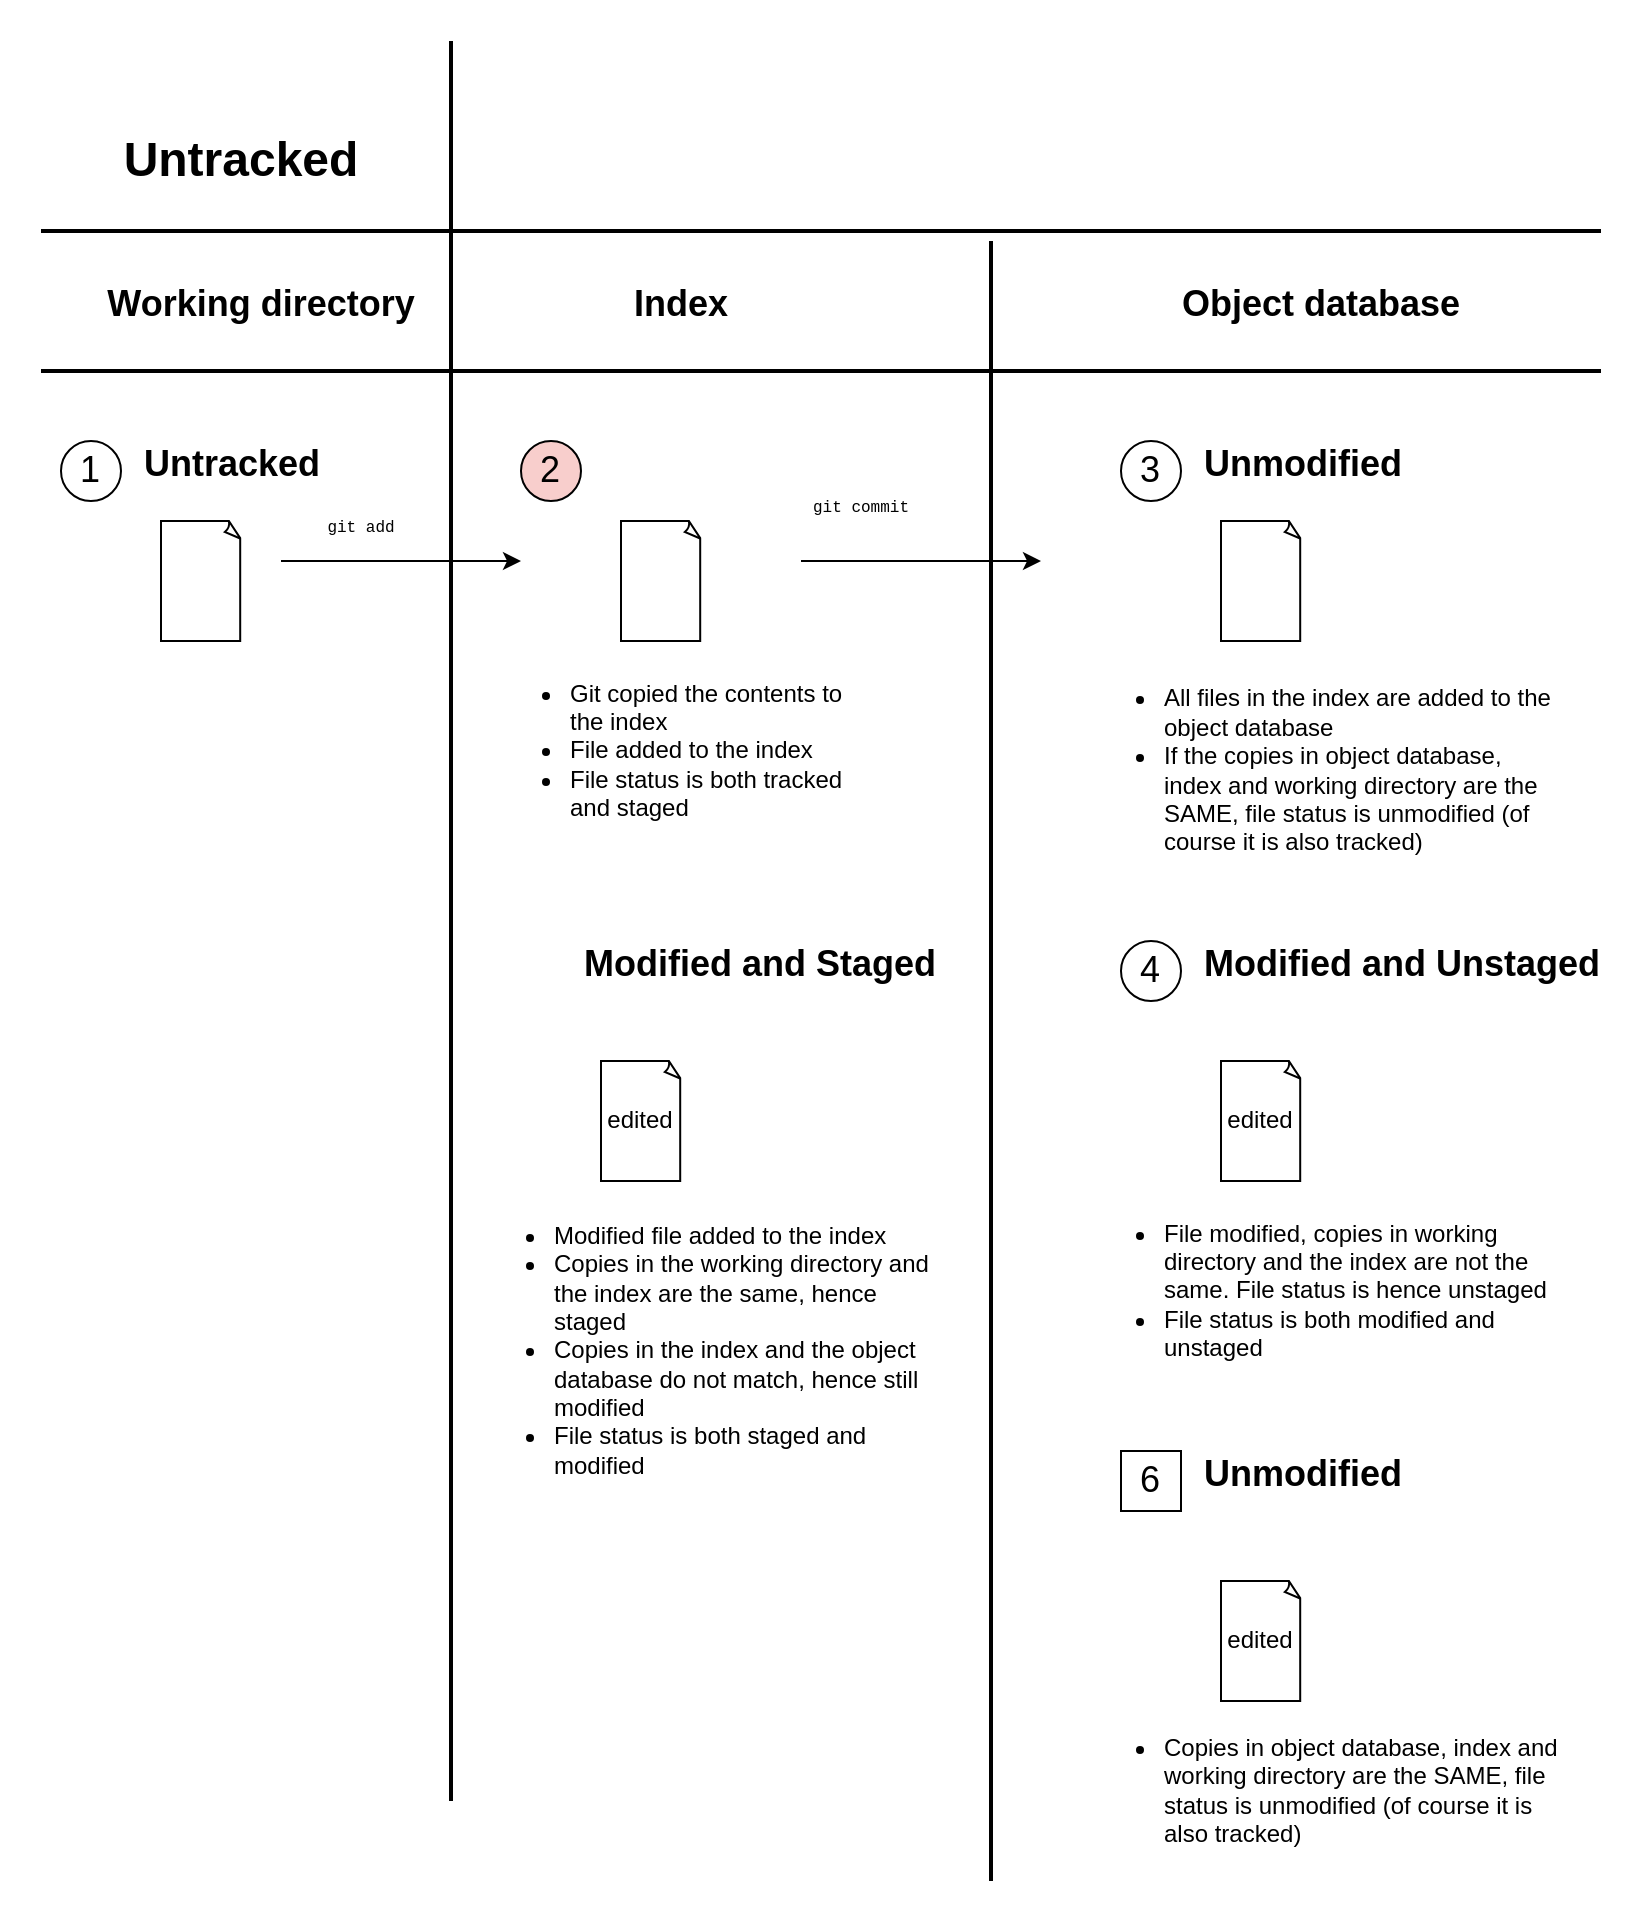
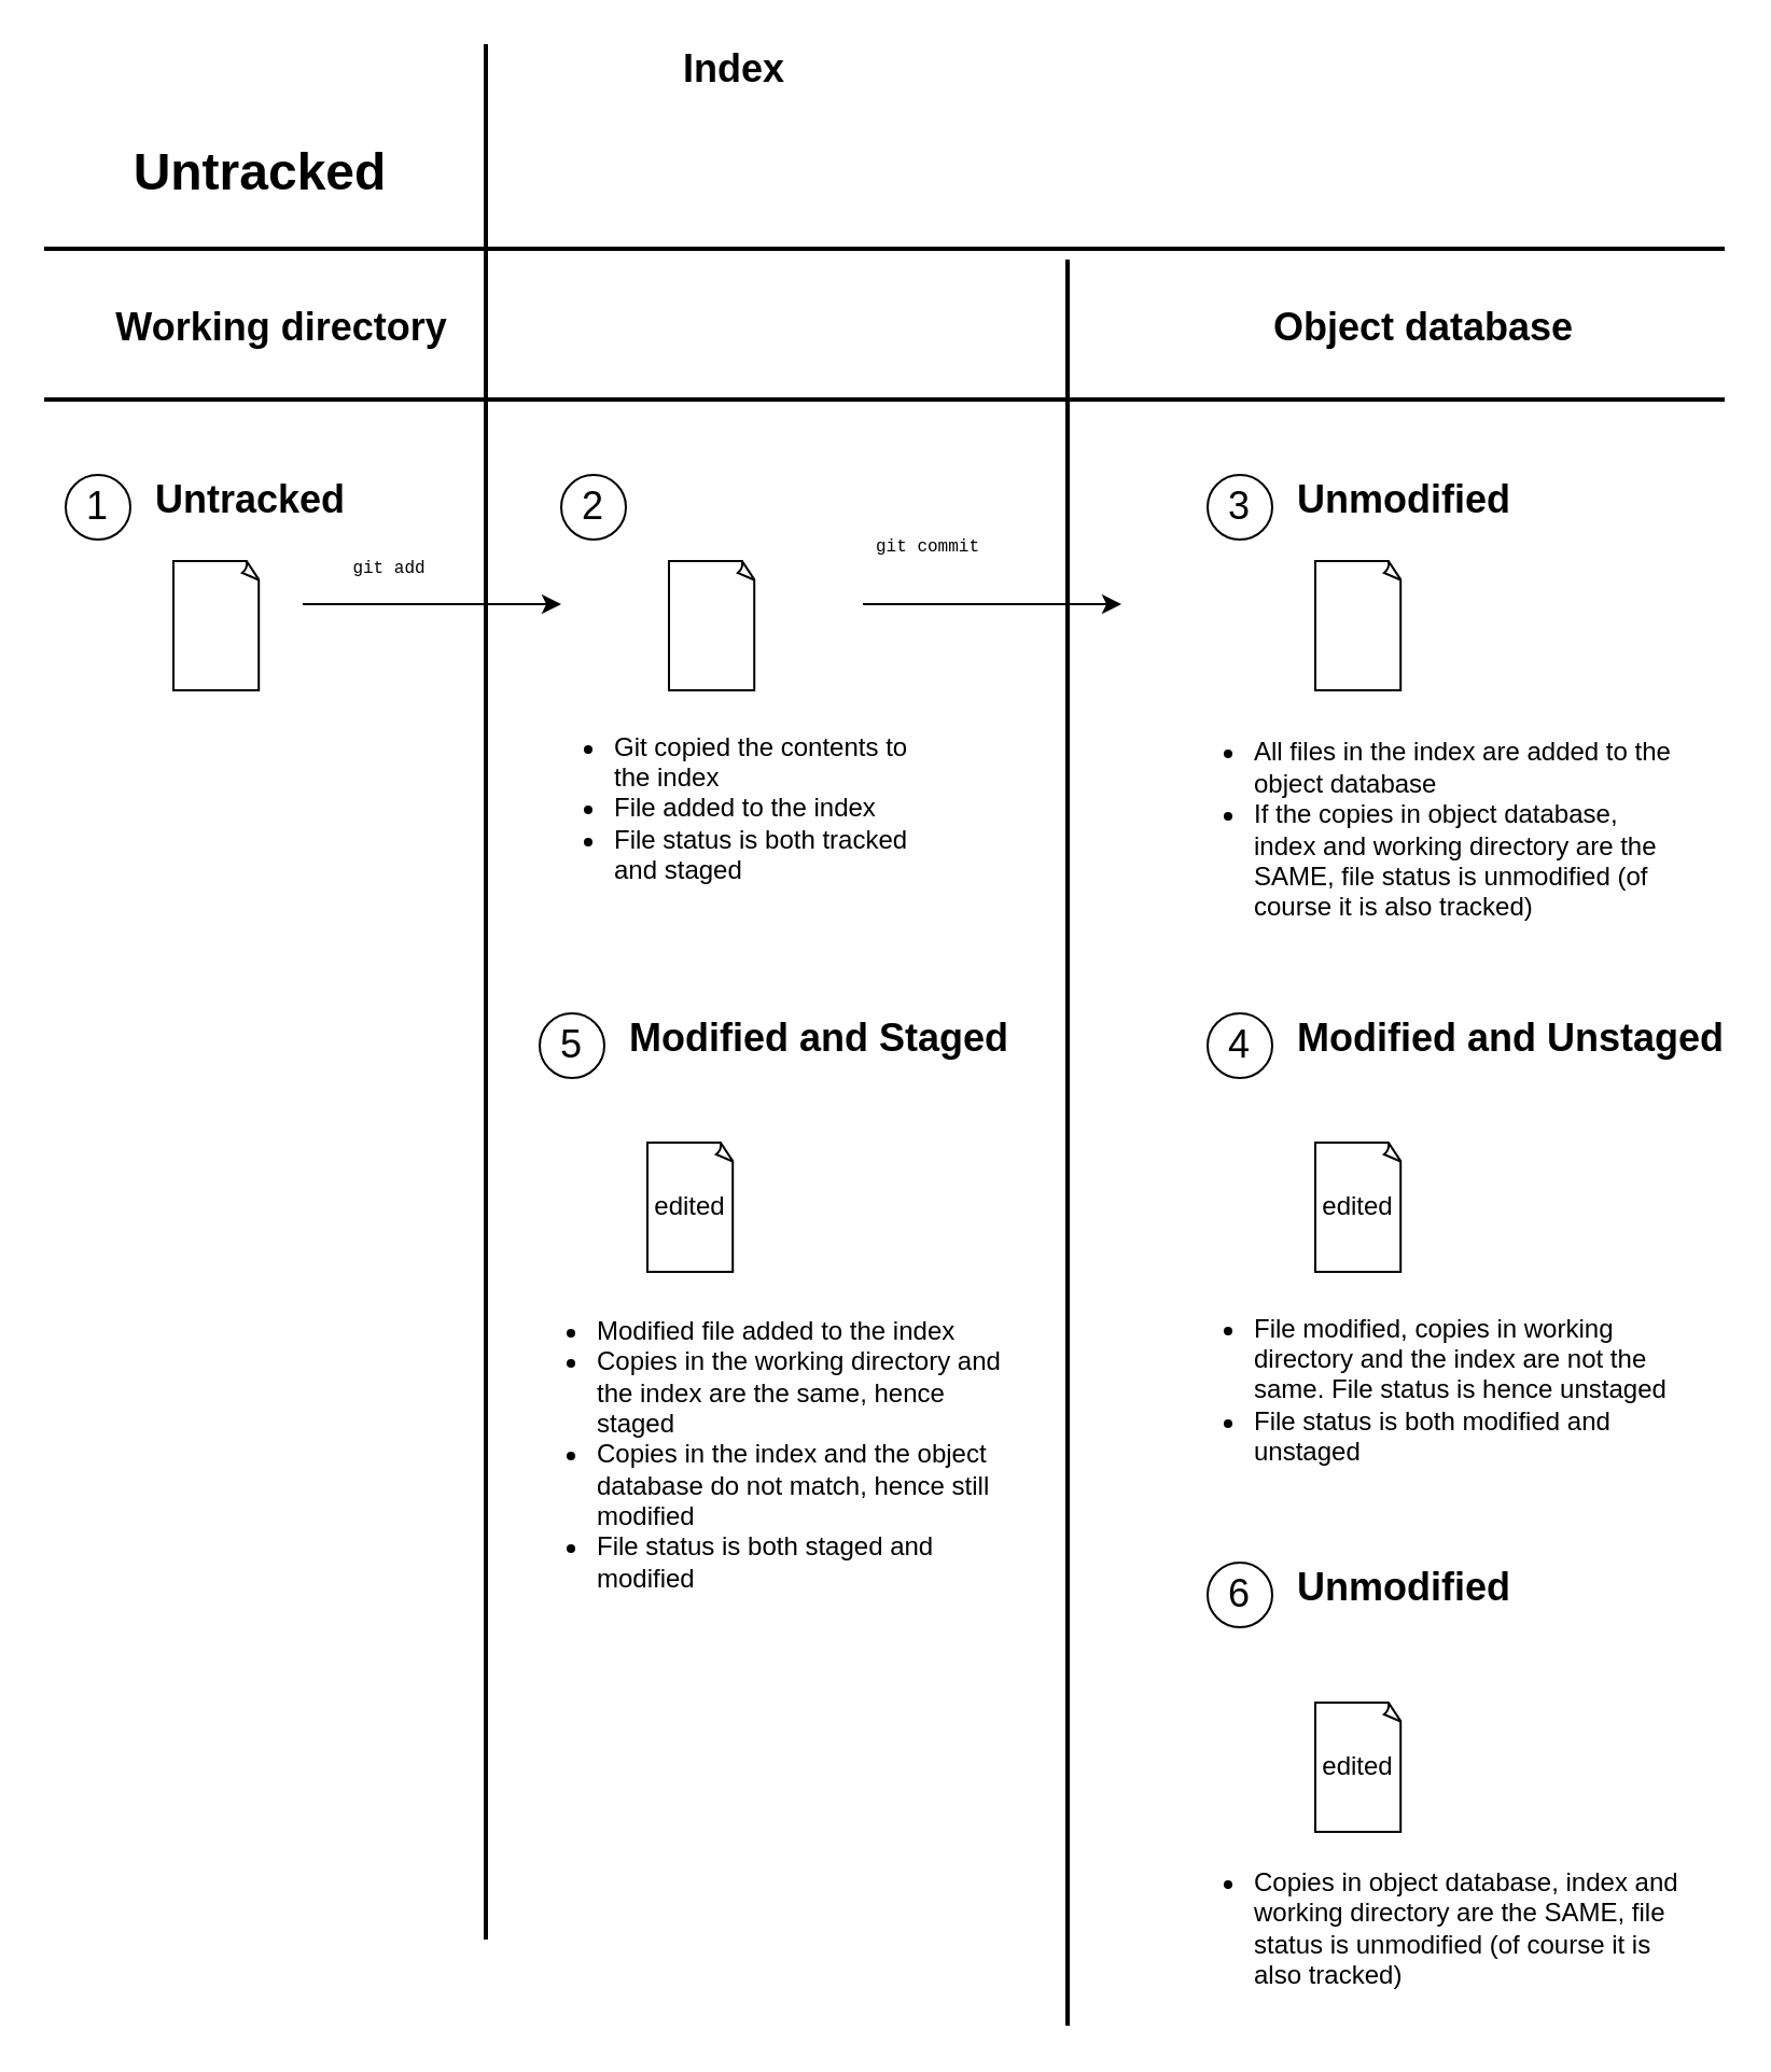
  <mxCell id="0" />
  <mxCell id="1" parent="0" />
  <mxCell id="2" value="" style="line;strokeWidth=2;html=1;" vertex="1" parent="1"><mxGeometry x="20" y="110" width="780" height="10" as="geometry" /></mxCell>
  <mxCell id="3" value="" style="line;strokeWidth=2;direction=south;html=1;" vertex="1" parent="1"><mxGeometry x="220" y="20" width="10" height="880" as="geometry" /></mxCell>
  <mxCell id="4" value="" style="line;strokeWidth=2;direction=south;html=1;" vertex="1" parent="1"><mxGeometry x="490" y="120" width="10" height="820" as="geometry" /></mxCell>
  <mxCell id="5" value="Untracked" style="text;strokeColor=none;fillColor=none;html=1;fontSize=24;fontStyle=1;verticalAlign=middle;align=center;" vertex="1" parent="1"><mxGeometry x="70" y="60" width="100" height="40" as="geometry" /></mxCell>
  <mxCell id="6" value="&lt;font style=&quot;font-size: 8px;&quot; face=&quot;Courier New&quot;&gt;git add&lt;/font&gt;" style="endArrow=classic;html=1;rounded=0;fontSize=18;align=center;" edge="1" parent="1"><mxGeometry x="-0.333" y="20" width="50" height="50" relative="1" as="geometry"><mxPoint x="140" y="280" as="sourcePoint" /><mxPoint x="260" y="280" as="targetPoint" /><Array as="points" /><mxPoint as="offset" /></mxGeometry></mxCell>
  <mxCell id="7" value="&lt;font style=&quot;font-size: 8px;&quot; face=&quot;Courier New&quot;&gt;git commit&lt;/font&gt;" style="endArrow=classic;html=1;rounded=0;fontSize=18;align=center;" edge="1" parent="1"><mxGeometry x="-0.5" y="30" width="50" height="50" relative="1" as="geometry"><mxPoint x="400" y="280" as="sourcePoint" /><mxPoint x="520" y="280" as="targetPoint" /><Array as="points" /><mxPoint as="offset" /></mxGeometry></mxCell>
  <mxCell id="8" value="" style="line;strokeWidth=2;html=1;" vertex="1" parent="1"><mxGeometry x="20" y="180" width="780" height="10" as="geometry" /></mxCell>
  <mxCell id="9" value="&lt;font style=&quot;font-size: 18px;&quot;&gt;Working directory&lt;/font&gt;" style="text;strokeColor=none;fillColor=none;html=1;fontSize=24;fontStyle=1;verticalAlign=middle;align=center;" vertex="1" parent="1"><mxGeometry x="80" y="130" width="100" height="40" as="geometry" /></mxCell>
- <mxCell id="10" value="&lt;font style=&quot;font-size: 18px;&quot;&gt;Index&lt;/font&gt;" style="text;strokeColor=none;fillColor=none;html=1;fontSize=24;fontStyle=1;verticalAlign=middle;align=center;" vertex="1" parent="1"><mxGeometry x="290" y="130" width="100" height="40" as="geometry" /></mxCell>
+ <mxCell id="10" value="&lt;font style=&quot;font-size: 18px;&quot;&gt;Index&lt;/font&gt;" style="text;strokeColor=none;fillColor=none;html=1;fontSize=24;fontStyle=1;verticalAlign=middle;align=center;" vertex="1" parent="1"><mxGeometry x="290" y="10" width="100" height="40" as="geometry" /></mxCell>
  <mxCell id="11" value="&lt;font size=&quot;4&quot;&gt;Object database&lt;/font&gt;" style="text;strokeColor=none;fillColor=none;html=1;fontSize=24;fontStyle=1;verticalAlign=middle;align=center;" vertex="1" parent="1"><mxGeometry x="610" y="130" width="100" height="40" as="geometry" /></mxCell>
  <mxCell id="12" value="" style="group;flipH=1;" vertex="1" connectable="0" parent="1"><mxGeometry x="20" y="210" width="160" height="180" as="geometry" /></mxCell>
  <mxCell id="13" value="" style="whiteSpace=wrap;html=1;shape=mxgraph.basic.document" vertex="1" parent="12"><mxGeometry x="60" y="50" width="40" height="60" as="geometry" /></mxCell>
  <mxCell id="14" value="" style="group" vertex="1" connectable="0" parent="12"><mxGeometry x="10" width="140" height="40" as="geometry" /></mxCell>
  <mxCell id="15" value="1" style="ellipse;whiteSpace=wrap;html=1;aspect=fixed;fontSize=18;flipH=1;" vertex="1" parent="14"><mxGeometry y="10" width="30" height="30" as="geometry" /></mxCell>
  <mxCell id="16" value="&lt;font style=&quot;font-size: 18px;&quot;&gt;Untracked&lt;/font&gt;" style="text;strokeColor=none;fillColor=none;html=1;fontSize=24;fontStyle=1;verticalAlign=middle;align=left;flipH=1;" vertex="1" parent="14"><mxGeometry x="40" width="100" height="40" as="geometry" /></mxCell>
  <mxCell id="17" value="" style="group;flipH=1;" vertex="1" connectable="0" parent="1"><mxGeometry x="235" y="210" width="205" height="203" as="geometry" /></mxCell>
  <mxCell id="18" value="" style="whiteSpace=wrap;html=1;shape=mxgraph.basic.document" vertex="1" parent="17"><mxGeometry x="75" y="50" width="40" height="60" as="geometry" /></mxCell>
  <mxCell id="19" value="&lt;ul&gt;&lt;li&gt;Git copied the contents to the index&lt;/li&gt;&lt;li&gt;File added to the index&lt;/li&gt;&lt;li&gt;File status is both tracked and staged&lt;br&gt;&lt;/li&gt;&lt;/ul&gt;" style="text;html=1;strokeColor=none;fillColor=none;align=left;verticalAlign=middle;whiteSpace=wrap;rounded=0;" vertex="1" parent="17"><mxGeometry x="7.5" y="150" width="190" height="30" as="geometry" /></mxCell>
  <mxCell id="20" value="" style="group" vertex="1" connectable="0" parent="17"><mxGeometry x="25" width="140" height="40" as="geometry" /></mxCell>
- <mxCell id="21" value="2" style="ellipse;whiteSpace=wrap;html=1;aspect=fixed;fontSize=18;flipH=1;fillColor=#f8cecc;" vertex="1" parent="20"><mxGeometry y="10" width="30" height="30" as="geometry" /></mxCell>
+ <mxCell id="21" value="2" style="ellipse;whiteSpace=wrap;html=1;aspect=fixed;fontSize=18;flipH=1;" vertex="1" parent="20"><mxGeometry y="10" width="30" height="30" as="geometry" /></mxCell>
  <mxCell id="22" value="" style="group;flipH=1;" vertex="1" connectable="0" parent="1"><mxGeometry x="510" y="210" width="240" height="210" as="geometry" /></mxCell>
  <mxCell id="23" value="" style="whiteSpace=wrap;html=1;shape=mxgraph.basic.document" vertex="1" parent="22"><mxGeometry x="100" y="50" width="40" height="60" as="geometry" /></mxCell>
  <mxCell id="24" value="&lt;ul&gt;&lt;li&gt;All files in the index are added to the object database&lt;br&gt;&lt;/li&gt;&lt;li&gt;If the copies in object database, index and working directory are the SAME, file status is unmodified (of course it is also tracked)&lt;/li&gt;&lt;/ul&gt;" style="text;html=1;strokeColor=none;fillColor=none;align=left;verticalAlign=middle;whiteSpace=wrap;rounded=0;" vertex="1" parent="22"><mxGeometry x="30" y="160" width="240" height="30" as="geometry" /></mxCell>
  <mxCell id="25" value="" style="group" vertex="1" connectable="0" parent="22"><mxGeometry x="50" width="140" height="40" as="geometry" /></mxCell>
  <mxCell id="26" value="3" style="ellipse;whiteSpace=wrap;html=1;aspect=fixed;fontSize=18;flipH=1;" vertex="1" parent="25"><mxGeometry y="10" width="30" height="30" as="geometry" /></mxCell>
  <mxCell id="27" value="&lt;font style=&quot;font-size: 18px;&quot;&gt;Unmodified&lt;/font&gt;" style="text;strokeColor=none;fillColor=none;html=1;fontSize=24;fontStyle=1;verticalAlign=middle;align=left;flipH=1;" vertex="1" parent="25"><mxGeometry x="40" width="100" height="40" as="geometry" /></mxCell>
  <mxCell id="28" value="" style="group" vertex="1" connectable="0" parent="1"><mxGeometry x="200" y="460" width="240" height="220" as="geometry" /></mxCell>
  <mxCell id="29" value="edited" style="whiteSpace=wrap;html=1;shape=mxgraph.basic.document" vertex="1" parent="28"><mxGeometry x="100" y="70" width="40" height="60" as="geometry" /></mxCell>
  <mxCell id="30" value="&lt;ul&gt;&lt;li&gt;Modified file added to the index&lt;/li&gt;&lt;li&gt;Copies in the working directory and the index are the same, hence staged&lt;/li&gt;&lt;li&gt;Copies in the index and the object database do not match, hence still modified&lt;/li&gt;&lt;li&gt;File status is both staged and modified&lt;/li&gt;&lt;/ul&gt;" style="text;html=1;strokeColor=none;fillColor=none;align=left;verticalAlign=middle;whiteSpace=wrap;rounded=0;" vertex="1" parent="28"><mxGeometry x="35" y="200" width="240" height="30" as="geometry" /></mxCell>
  <mxCell id="31" value="" style="group" vertex="1" connectable="0" parent="28"><mxGeometry x="50" width="140" height="40" as="geometry" /></mxCell>
+ <mxCell id="32" value="5" style="ellipse;whiteSpace=wrap;html=1;aspect=fixed;fontSize=18;flipH=1;" vertex="1" parent="31"><mxGeometry y="10" width="30" height="30" as="geometry" /></mxCell>
  <mxCell id="33" value="&lt;font style=&quot;font-size: 18px;&quot;&gt;Modified and Staged&lt;/font&gt;" style="text;strokeColor=none;fillColor=none;html=1;fontSize=24;fontStyle=1;verticalAlign=middle;align=left;flipH=1;" vertex="1" parent="31"><mxGeometry x="40" width="100" height="40" as="geometry" /></mxCell>
  <mxCell id="34" value="" style="group" vertex="1" connectable="0" parent="1"><mxGeometry x="510" y="460" width="240" height="190" as="geometry" /></mxCell>
  <mxCell id="35" value="edited" style="whiteSpace=wrap;html=1;shape=mxgraph.basic.document" vertex="1" parent="34"><mxGeometry x="100" y="70" width="40" height="60" as="geometry" /></mxCell>
  <mxCell id="36" value="" style="group" vertex="1" connectable="0" parent="34"><mxGeometry x="50" width="140" height="40" as="geometry" /></mxCell>
  <mxCell id="37" value="4" style="ellipse;whiteSpace=wrap;html=1;aspect=fixed;fontSize=18;flipH=1;" vertex="1" parent="36"><mxGeometry y="10" width="30" height="30" as="geometry" /></mxCell>
  <mxCell id="38" value="&lt;font style=&quot;font-size: 18px;&quot;&gt;Modified and Unstaged&lt;/font&gt;" style="text;strokeColor=none;fillColor=none;html=1;fontSize=24;fontStyle=1;verticalAlign=middle;align=left;flipH=1;" vertex="1" parent="36"><mxGeometry x="40" width="100" height="40" as="geometry" /></mxCell>
  <mxCell id="39" value="" style="group" vertex="1" connectable="0" parent="1"><mxGeometry x="510" y="715" width="240" height="225" as="geometry" /></mxCell>
  <mxCell id="40" value="edited" style="whiteSpace=wrap;html=1;shape=mxgraph.basic.document" vertex="1" parent="39"><mxGeometry x="100" y="75" width="40" height="60" as="geometry" /></mxCell>
  <mxCell id="41" value="&lt;ul&gt;&lt;li&gt;Copies in object database, index and working directory are the SAME, file status is unmodified (of course it is also tracked)&lt;br&gt;&lt;/li&gt;&lt;/ul&gt;" style="text;html=1;strokeColor=none;fillColor=none;align=left;verticalAlign=middle;whiteSpace=wrap;rounded=0;" vertex="1" parent="39"><mxGeometry x="30" y="165" width="240" height="30" as="geometry" /></mxCell>
  <mxCell id="42" value="" style="group" vertex="1" connectable="0" parent="39"><mxGeometry x="50" width="140" height="40" as="geometry" /></mxCell>
- <mxCell id="43" value="6" style="whiteSpace=wrap;html=1;aspect=fixed;fontSize=18;flipH=1;rounded=0;" vertex="1" parent="42"><mxGeometry y="10" width="30" height="30" as="geometry" /></mxCell>
+ <mxCell id="43" value="6" style="ellipse;whiteSpace=wrap;html=1;aspect=fixed;fontSize=18;flipH=1;" vertex="1" parent="42"><mxGeometry y="10" width="30" height="30" as="geometry" /></mxCell>
  <mxCell id="44" value="&lt;font style=&quot;font-size: 18px;&quot;&gt;Unmodified&lt;/font&gt;" style="text;strokeColor=none;fillColor=none;html=1;fontSize=24;fontStyle=1;verticalAlign=middle;align=left;flipH=1;" vertex="1" parent="42"><mxGeometry x="40" width="100" height="40" as="geometry" /></mxCell>
  <mxCell id="45" value="&lt;ul&gt;&lt;li&gt;File modified, copies in working directory and the index are not the same. File status is hence unstaged&lt;/li&gt;&lt;li&gt;File status is both modified and unstaged&lt;/li&gt;&lt;/ul&gt;" style="text;html=1;strokeColor=none;fillColor=none;align=left;verticalAlign=middle;whiteSpace=wrap;rounded=0;" vertex="1" parent="1"><mxGeometry x="540" y="630" width="240" height="30" as="geometry" /></mxCell>
